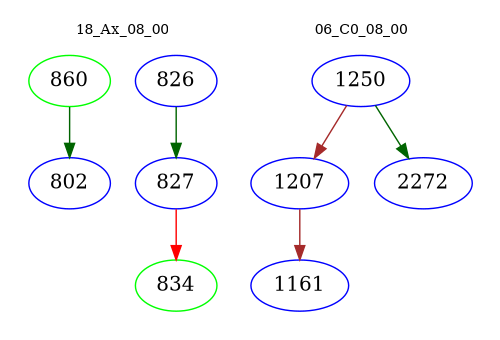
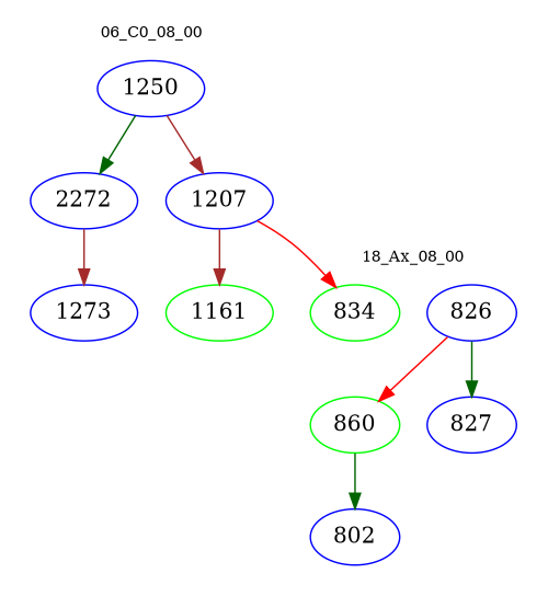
  digraph {
    node [color=blue]
    edge [color=darkgreen]
    n1 [label=826]
    n2 [color=green label=860]
    n3 [label=827]
    n4 [label=802]
    n5 [color=green label=834]
    n6 [label=1250]
    n7 [label=1207]
    n8 [label=2272]
-   n9 [label=1161]
+   n9 [color=green label=1161]
+   n10 [label=1273]
    subgraph cluster_1 {
      color=white
      fontsize=10
      label="18_Ax_08_00"
      n1
      n2
      n3
      n4
      n5
    }
    subgraph cluster_2 {
      color=white
      fontsize=10
      label="06_C0_08_00"
      n6
      n7
      n8
      n9
+     n10
    }
+   n1 -> n2 [color=red]
    n1 -> n3
    n2 -> n4
-   n3 -> n5 [color=red]
+   n7 -> n5 [color=red]
    n6 -> n7 [color=brown]
    n6 -> n8
    n7 -> n9 [color=brown]
+   n8 -> n10 [color=brown]
  }
